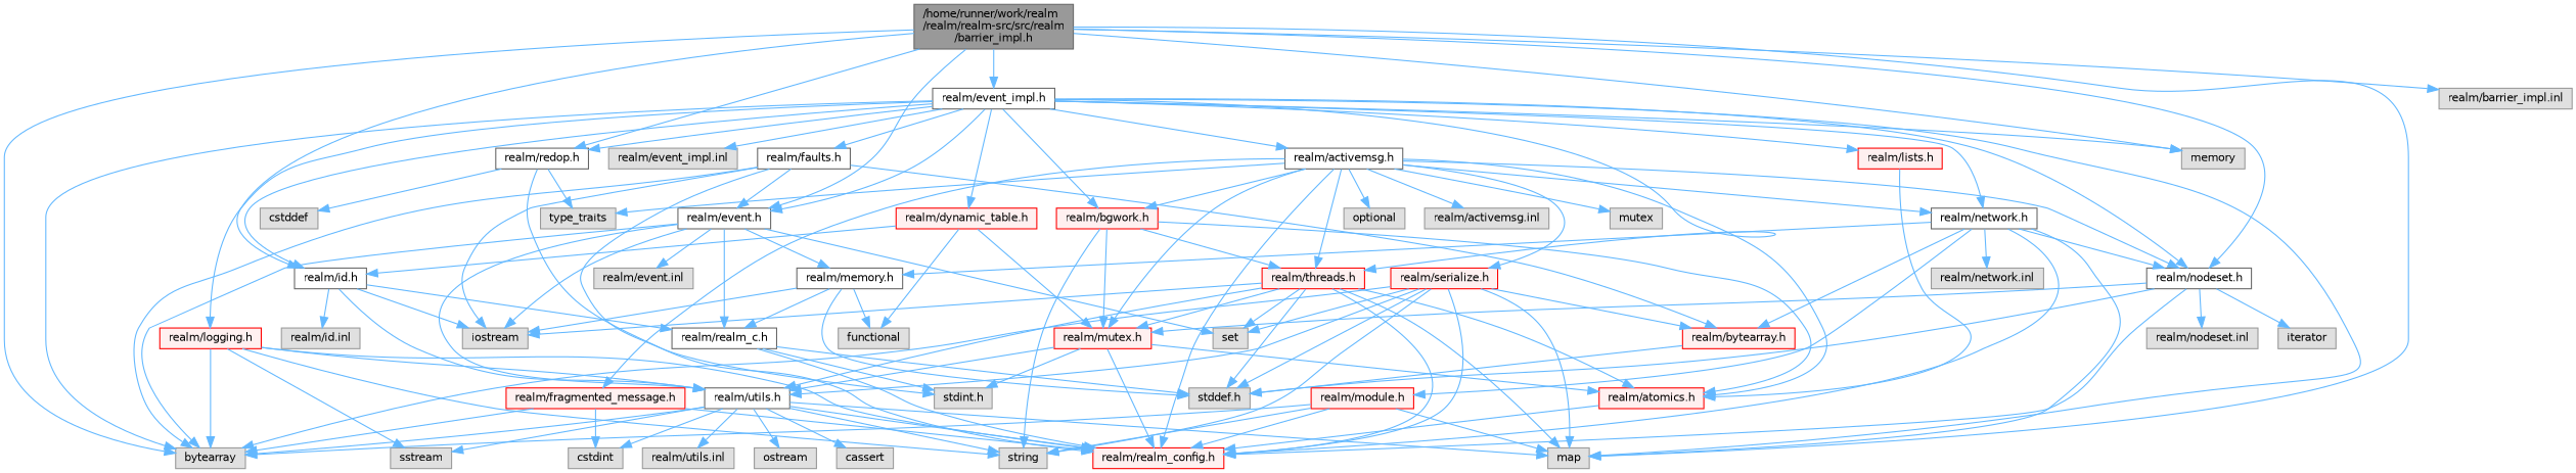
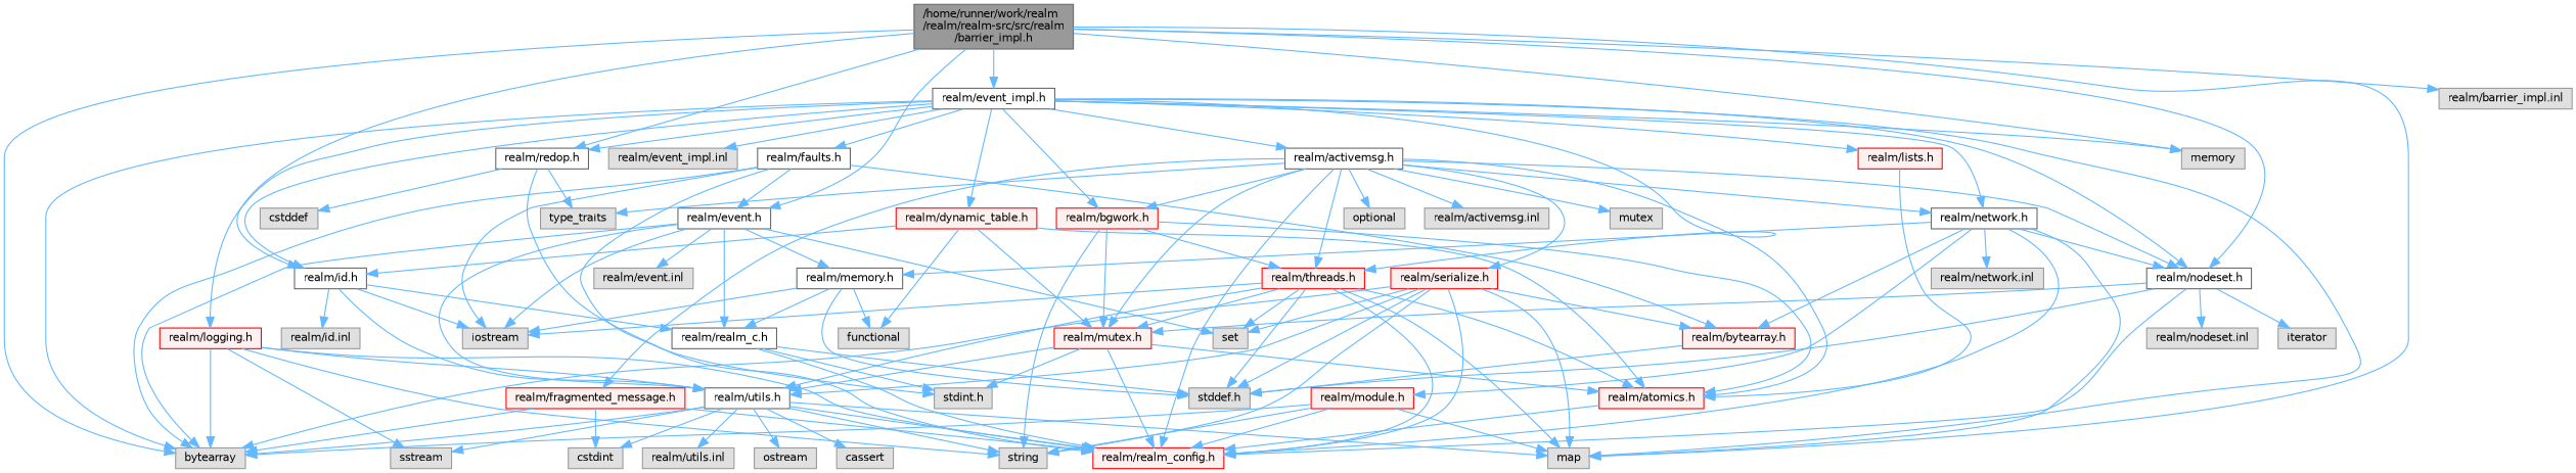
  digraph {
    node [color=grey60 fillcolor="#E0E0E0" fontname=Helvetica fontsize=10 shape=box style=filled]
    edge [color=steelblue1 fontname=Helvetica fontsize=10 labelfontname=Helvetica labelfontsize=10 style=solid]
    n1 [color=gray40 fillcolor=grey60 fontcolor=black height=0.2 label="/home/runner/work/realm\l/realm/realm-src/src/realm\l/barrier_impl.h" width=0.4]
    n2 [color=grey40 fillcolor=white height=0.2 label="realm/event.h" width=0.4]
    n3 [height=0.2 label=bytearray width=0.4]
    n4 [height=0.2 label=map width=0.4]
    n5 [color=grey40 fillcolor=white height=0.2 label="realm/event_impl.h" width=0.4]
    n6 [color=grey40 fillcolor=white height=0.2 label="realm/id.h" width=0.4]
    n7 [color=grey40 fillcolor=white height=0.2 label="realm/nodeset.h" width=0.4]
    n8 [color=grey40 fillcolor=white height=0.2 label="realm/redop.h" width=0.4]
    n9 [height=0.2 label=memory width=0.4]
    n10 [height=0.2 label="realm/barrier_impl.inl" width=0.4]
    n11 [color=grey40 fillcolor=white height=0.2 label="realm/realm_c.h" width=0.4]
    n12 [color=grey40 fillcolor=white height=0.2 label="realm/utils.h" width=0.4]
    n13 [color=grey40 fillcolor=white height=0.2 label="realm/memory.h" width=0.4]
    n14 [height=0.2 label=iostream width=0.4]
    n15 [height=0.2 label=set width=0.4]
    n16 [height=0.2 label="realm/event.inl" width=0.4]
    n17 [color=grey40 fillcolor=white height=0.2 label="realm/faults.h" width=0.4]
    n18 [color=grey40 fillcolor=white height=0.2 label="realm/network.h" width=0.4]
    n19 [color=grey40 fillcolor=white height=0.2 label="realm/activemsg.h" width=0.4]
    n20 [color=red fillcolor="#FFF0F0" height=0.2 label="realm/threads.h" width=0.4]
    n21 [color=red fillcolor="#FFF0F0" height=0.2 label="realm/bgwork.h" width=0.4]
    n22 [color=red fillcolor="#FFF0F0" height=0.2 label="realm/lists.h" width=0.4]
    n23 [color=red fillcolor="#FFF0F0" height=0.2 label="realm/logging.h" width=0.4]
    n24 [color=red fillcolor="#FFF0F0" height=0.2 label="realm/dynamic_table.h" width=0.4]
    n25 [height=0.2 label="realm/event_impl.inl" width=0.4]
    n26 [height=0.2 label="realm/id.inl" width=0.4]
    n27 [color=red fillcolor="#FFF0F0" height=0.2 label="realm/realm_config.h" width=0.4]
    n28 [height=0.2 label="stddef.h" width=0.4]
    n29 [color=red fillcolor="#FFF0F0" height=0.2 label="realm/mutex.h" width=0.4]
    n30 [height=0.2 label=iterator width=0.4]
    n31 [height=0.2 label="realm/nodeset.inl" width=0.4]
    n32 [height=0.2 label=type_traits width=0.4]
    n33 [height=0.2 label=cstddef width=0.4]
    n34 [height=0.2 label="stdint.h" width=0.4]
    n35 [height=0.2 label=string width=0.4]
    n36 [height=0.2 label=ostream width=0.4]
    n37 [height=0.2 label=cassert width=0.4]
    n38 [height=0.2 label=cstdint width=0.4]
    n39 [height=0.2 label=sstream width=0.4]
    n40 [height=0.2 label="realm/utils.inl" width=0.4]
    n41 [height=0.2 label=functional width=0.4]
    n42 [color=red fillcolor="#FFF0F0" height=0.2 label="realm/bytearray.h" width=0.4]
    n43 [color=red fillcolor="#FFF0F0" height=0.2 label="realm/module.h" width=0.4]
    n44 [height=0.2 label="realm/network.inl" width=0.4]
    n45 [color=red fillcolor="#FFF0F0" height=0.2 label="realm/atomics.h" width=0.4]
    n46 [color=red fillcolor="#FFF0F0" height=0.2 label="realm/fragmented_message.h" width=0.4]
    n47 [color=red fillcolor="#FFF0F0" height=0.2 label="realm/serialize.h" width=0.4]
    n48 [height=0.2 label=mutex width=0.4]
    n49 [height=0.2 label=optional width=0.4]
    n50 [height=0.2 label="realm/activemsg.inl" width=0.4]
    n1 -> n2
    n1 -> n3
    n1 -> n4
    n1 -> n5
    n1 -> n6
    n1 -> n7
    n1 -> n8
    n1 -> n9
    n1 -> n10
    n2 -> n3
    n2 -> n11
    n2 -> n12
    n2 -> n13
    n2 -> n14
    n2 -> n15
    n2 -> n16
-   n5 -> n2
    n5 -> n3
    n5 -> n4
    n5 -> n6
    n5 -> n7
    n5 -> n8
    n5 -> n9
    n5 -> n17
    n5 -> n18
    n5 -> n19
    n5 -> n20
    n5 -> n21
    n5 -> n22
    n5 -> n23
    n5 -> n24
    n5 -> n25
    n6 -> n11
    n6 -> n12
    n6 -> n14
    n6 -> n26
    n7 -> n27
    n7 -> n28
    n7 -> n29
    n7 -> n30
    n7 -> n31
    n8 -> n27
    n8 -> n32
    n8 -> n33
    n11 -> n27
    n11 -> n28
    n11 -> n34
    n12 -> n3
    n12 -> n4
    n12 -> n27
    n12 -> n35
    n12 -> n36
    n12 -> n37
    n12 -> n38
    n12 -> n39
    n12 -> n40
    n13 -> n11
    n13 -> n14
    n13 -> n28
    n13 -> n41
    n17 -> n2
    n17 -> n3
    n17 -> n14
    n17 -> n34
    n17 -> n42
    n18 -> n4
    n18 -> n7
    n18 -> n13
    n18 -> n27
    n18 -> n42
    n18 -> n43
    n18 -> n44
    n19 -> n7
    n19 -> n18
    n19 -> n20
    n19 -> n21
    n19 -> n27
    n19 -> n29
    n19 -> n32
    n19 -> n45
    n19 -> n46
    n19 -> n47
    n19 -> n48
    n19 -> n49
    n19 -> n50
    n20 -> n4
    n20 -> n12
    n20 -> n14
    n20 -> n15
    n20 -> n27
    n20 -> n28
    n20 -> n29
    n20 -> n45
    n21 -> n20
    n21 -> n29
    n21 -> n35
    n21 -> n45
    n22 -> n45
    n23 -> n3
    n23 -> n12
    n23 -> n27
    n23 -> n35
    n23 -> n39
    n24 -> n6
    n24 -> n29
    n24 -> n41
+   n24 -> n45
    n29 -> n12
    n29 -> n27
    n29 -> n34
    n29 -> n45
    n42 -> n28
    n43 -> n3
    n43 -> n4
    n43 -> n27
    n43 -> n35
    n45 -> n27
    n46 -> n3
    n46 -> n27
    n46 -> n38
    n47 -> n3
    n47 -> n4
    n47 -> n12
    n47 -> n15
    n47 -> n27
    n47 -> n28
    n47 -> n35
    n47 -> n42
  }
